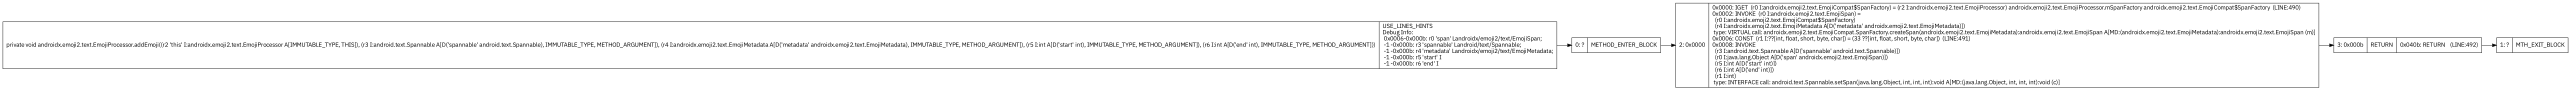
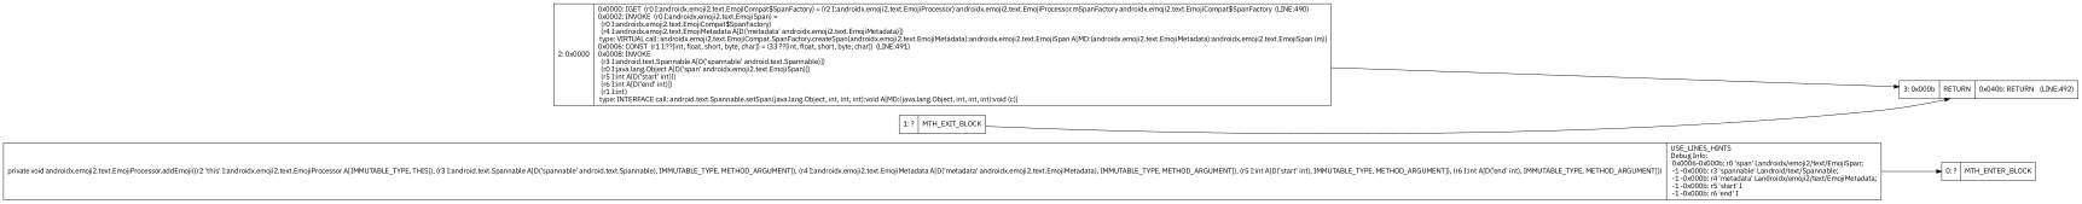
  digraph {
    fontname="IBM Plex Sans"
    rankdir=LR
    node [fontname="IBM Plex Sans" shape=record]
    edge [fontname="IBM Plex Sans"]
-   n1 [label="{0\:\ ?|METHOD_ENTER_BLOCK\l}"]
+   n1 [label="{0\:\ ?|MTH_ENTER_BLOCK\l}"]
    n2 [label="{2\:\ 0x0000|0x0000: IGET  (r0 I:androidx.emoji2.text.EmojiCompat$SpanFactory) = (r2 I:androidx.emoji2.text.EmojiProcessor) androidx.emoji2.text.EmojiProcessor.mSpanFactory androidx.emoji2.text.EmojiCompat$SpanFactory  (LINE:490)\l0x0002: INVOKE  (r0 I:androidx.emoji2.text.EmojiSpan) = \l  (r0 I:androidx.emoji2.text.EmojiCompat$SpanFactory)\l  (r4 I:androidx.emoji2.text.EmojiMetadata A[D('metadata' androidx.emoji2.text.EmojiMetadata)])\l type: VIRTUAL call: androidx.emoji2.text.EmojiCompat.SpanFactory.createSpan(androidx.emoji2.text.EmojiMetadata):androidx.emoji2.text.EmojiSpan A[MD:(androidx.emoji2.text.EmojiMetadata):androidx.emoji2.text.EmojiSpan (m)]\l0x0006: CONST  (r1 I:??[int, float, short, byte, char]) = (33 ??[int, float, short, byte, char])  (LINE:491)\l0x0008: INVOKE  \l  (r3 I:android.text.Spannable A[D('spannable' android.text.Spannable)])\l  (r0 I:java.lang.Object A[D('span' androidx.emoji2.text.EmojiSpan)])\l  (r5 I:int A[D('start' int)])\l  (r6 I:int A[D('end' int)])\l  (r1 I:int)\l type: INTERFACE call: android.text.Spannable.setSpan(java.lang.Object, int, int, int):void A[MD:(java.lang.Object, int, int, int):void (c)]\l}"]
    n3 [label="{3\:\ 0x000b|RETURN\l|0x040b: RETURN    (LINE:492)\l}"]
    n4 [label="{1\:\ ?|MTH_EXIT_BLOCK\l}"]
    n5 [label="{private void androidx.emoji2.text.EmojiProcessor.addEmoji((r2 'this' I:androidx.emoji2.text.EmojiProcessor A[IMMUTABLE_TYPE, THIS]), (r3 I:android.text.Spannable A[D('spannable' android.text.Spannable), IMMUTABLE_TYPE, METHOD_ARGUMENT]), (r4 I:androidx.emoji2.text.EmojiMetadata A[D('metadata' androidx.emoji2.text.EmojiMetadata), IMMUTABLE_TYPE, METHOD_ARGUMENT]), (r5 I:int A[D('start' int), IMMUTABLE_TYPE, METHOD_ARGUMENT]), (r6 I:int A[D('end' int), IMMUTABLE_TYPE, METHOD_ARGUMENT]))  | USE_LINES_HINTS\lDebug Info:\l  0x0006\-0x000b: r0 'span' Landroidx\/emoji2\/text\/EmojiSpan;\l  \-1 \-0x000b: r3 'spannable' Landroid\/text\/Spannable;\l  \-1 \-0x000b: r4 'metadata' Landroidx\/emoji2\/text\/EmojiMetadata;\l  \-1 \-0x000b: r5 'start' I\l  \-1 \-0x000b: r6 'end' I\l}"]
-   n1 -> n2
    n2 -> n3
-   n3 -> n4
+   n4 -> n3
    n5 -> n1
  }
